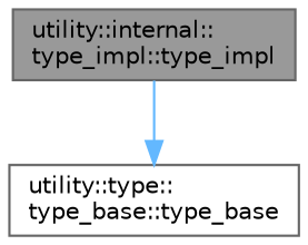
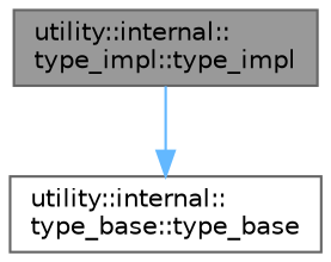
  digraph {
    rankdir=TB
    node [fontname=Helvetica fontsize=10 shape=box style=filled]
    n1 [color=gray40 fillcolor=grey60 fontcolor=black height=0.2 label="utility::internal::\ltype_impl::type_impl" width=0.4]
-   n2 [color=grey40 fillcolor=white height=0.2 label="utility::type::\ltype_base::type_base" width=0.4]
+   n2 [color=grey40 fillcolor=white height=0.2 label="utility::internal::\ltype_base::type_base" width=0.4]
    n1 -> n2 [color=steelblue1 fontname=Helvetica fontsize=10 labelfontname=Helvetica labelfontsize=10 style=solid]
  }
